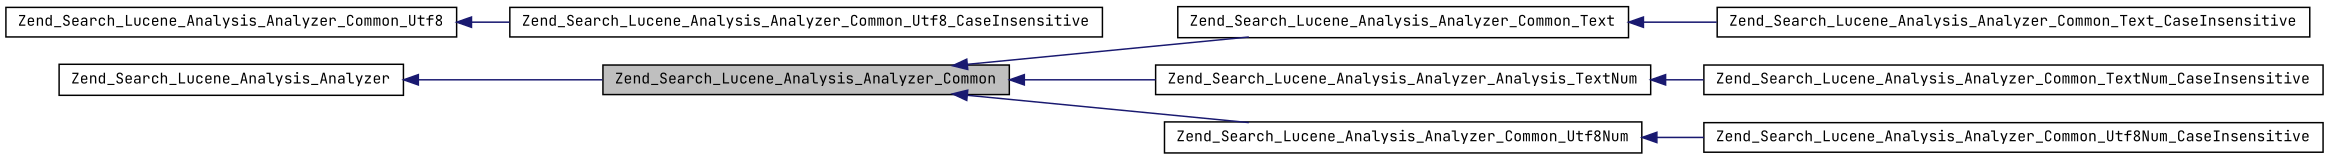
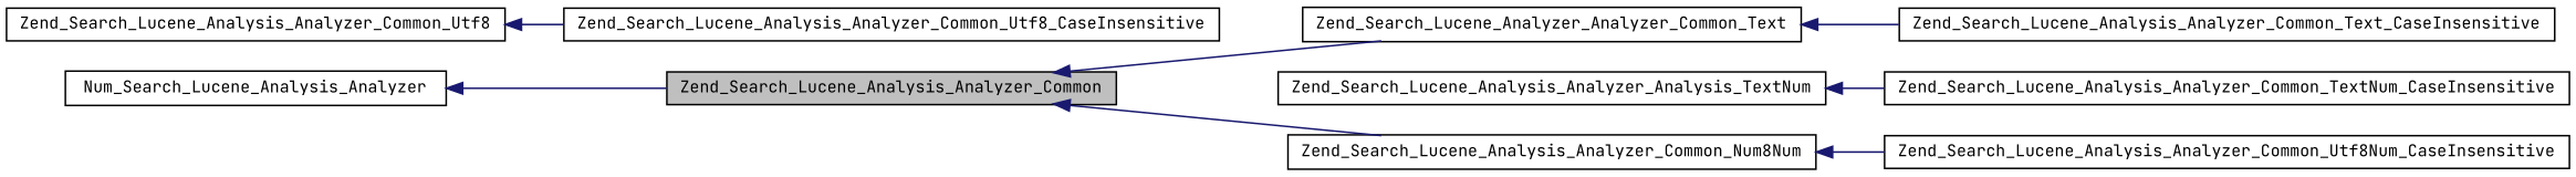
  digraph {
    fontname="JetBrains Mono"
    rankdir=LR
    node [color=black fillcolor=white fontname="JetBrains Mono" fontsize=10 shape=record style=filled]
    edge [color=midnightblue dir=back fontname="JetBrains Mono" fontsize=10 labelfontname=Helvetica labelfontsize=10 style=solid]
    n1 [fillcolor=grey75 fontcolor=black height=0.2 label=Zend_Search_Lucene_Analysis_Analyzer_Common width=0.4]
-   n2 [height=0.2 label=Zend_Search_Lucene_Analysis_Analyzer_Common_Text width=0.4]
+   n2 [height=0.2 label=Zend_Search_Lucene_Analyzer_Analyzer_Common_Text width=0.4]
    n3 [height=0.2 label=Zend_Search_Lucene_Analysis_Analyzer_Analysis_TextNum width=0.4]
-   n4 [height=0.2 label=Zend_Search_Lucene_Analysis_Analyzer_Common_Utf8Num width=0.4]
+   n4 [height=0.2 label=Zend_Search_Lucene_Analysis_Analyzer_Common_Num8Num width=0.4]
    n5 [height=0.2 label=Zend_Search_Lucene_Analysis_Analyzer_Common_Text_CaseInsensitive width=0.4]
    n6 [height=0.2 label=Zend_Search_Lucene_Analysis_Analyzer_Common_TextNum_CaseInsensitive width=0.4]
    n7 [height=0.2 label=Zend_Search_Lucene_Analysis_Analyzer_Common_Utf8 width=0.4]
    n8 [height=0.2 label=Zend_Search_Lucene_Analysis_Analyzer_Common_Utf8_CaseInsensitive width=0.4]
    n9 [height=0.2 label=Zend_Search_Lucene_Analysis_Analyzer_Common_Utf8Num_CaseInsensitive width=0.4]
-   n10 [height=0.2 label=Zend_Search_Lucene_Analysis_Analyzer width=0.4]
+   n10 [height=0.2 label=Num_Search_Lucene_Analysis_Analyzer width=0.4]
    n1 -> n2
-   n1 -> n3
    n1 -> n4
    n2 -> n5
    n3 -> n6
    n4 -> n9
    n7 -> n8
    n10 -> n1
  }
